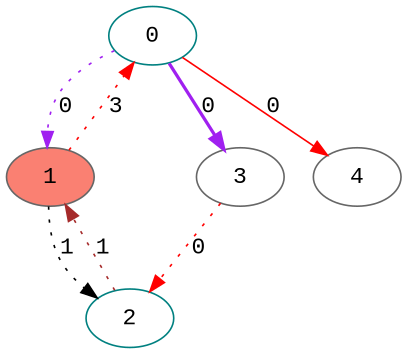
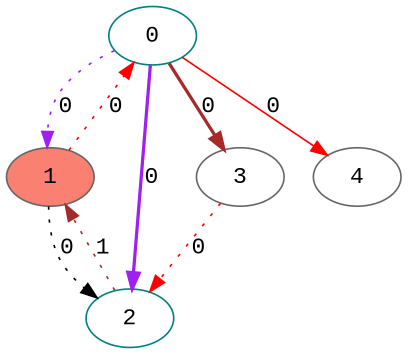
  digraph {
    fontname="Liberation Mono"
    node [color=gray40 fillcolor=white fontname="Liberation Mono" style=filled]
    edge [color=red fontname="Liberation Mono" style=dotted]
    0 [color=teal]
    1 [fillcolor=salmon]
    2 [color=teal]
    3
    4
    0 -> 1 [color=purple label=0]
-   0 -> 3 [color=purple label=0 style=bold]
+   0 -> 2 [color=purple label=0 style=bold]
+   0 -> 3 [color=brown label=0 style=bold]
    0 -> 4 [label=0 style=solid]
-   1 -> 0 [label=3]
-   1 -> 2 [color=black label=1]
+   1 -> 0 [label=0]
+   1 -> 2 [color=black label=0]
    2 -> 1 [color=brown label=1]
    3 -> 2 [label=0]
  }
